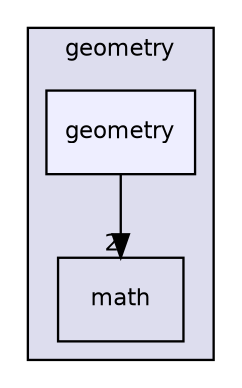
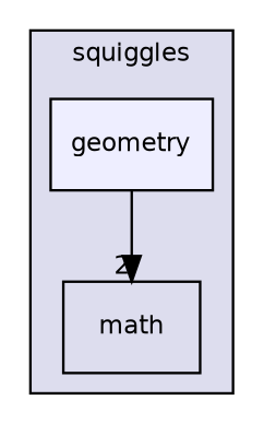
  digraph {
    compound=true
    node [fontname=Helvetica fontsize=10 shape=box]
    n1 [label=math]
    n2 [fillcolor="#eeeeff" label=geometry pencolor=black style=filled]
    subgraph cluster_1 {
      bgcolor="#ddddee"
      fontname=Helvetica
      fontsize=10
-     label=geometry
+     label=squiggles
      pencolor=black
      n1
      n2
    }
    n2 -> n1 [headlabel=2 labeldistance=1.5 labelfontname=Helvetica labelfontsize=10]
  }
